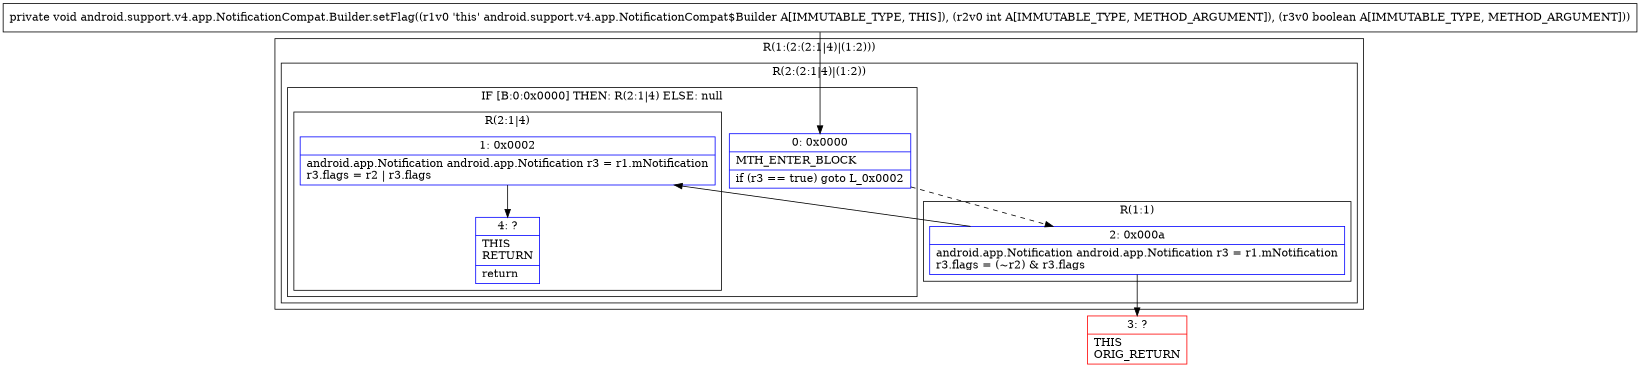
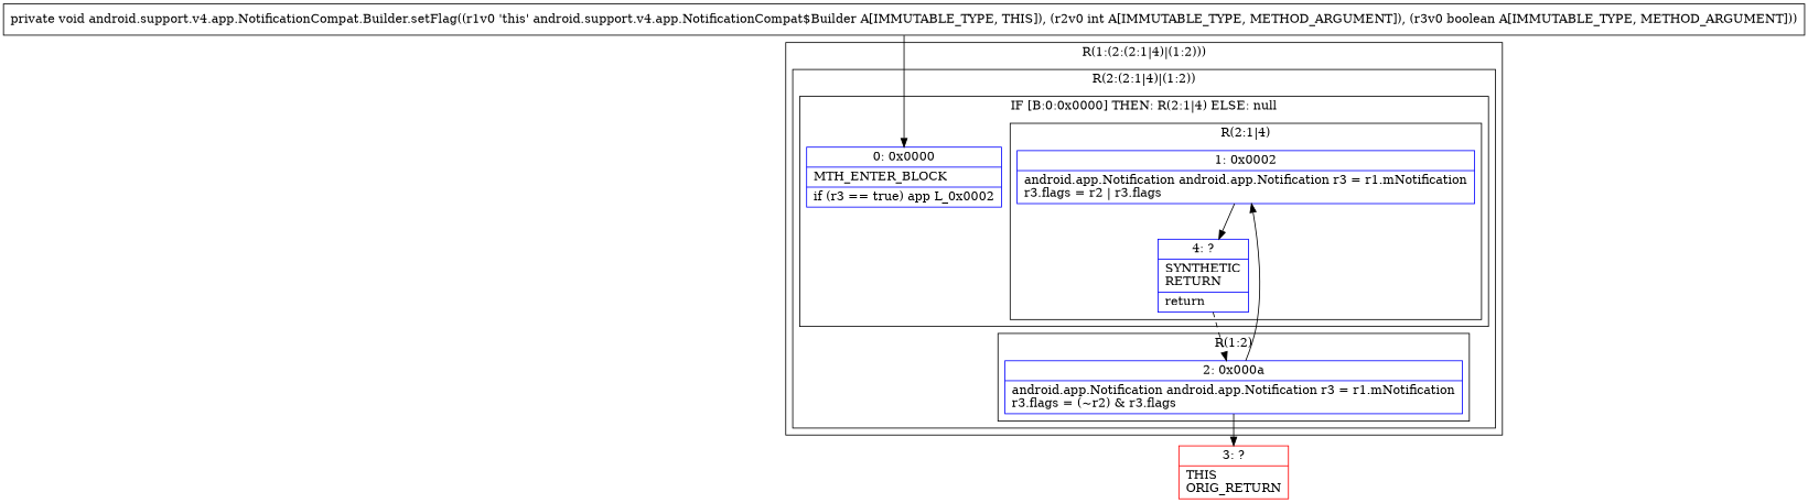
  digraph {
    node [color=blue shape=record]
    n1 [label="{1\:\ 0x0002|android.app.Notification android.app.Notification r3 = r1.mNotification\lr3.flags = r2 \| r3.flags\l}"]
-   n2 [label="{4\:\ ?|THIS\lRETURN\l|return\l}"]
-   n3 [label="{0\:\ 0x0000|MTH_ENTER_BLOCK\l|if (r3 == true) goto L_0x0002\l}"]
+   n2 [label="{4\:\ ?|SYNTHETIC\lRETURN\l|return\l}"]
+   n3 [label="{0\:\ 0x0000|MTH_ENTER_BLOCK\l|if (r3 == true) app L_0x0002\l}"]
    n4 [label="{2\:\ 0x000a|android.app.Notification android.app.Notification r3 = r1.mNotification\lr3.flags = (~r2) & r3.flags\l}"]
    n5 [color=red label="{3\:\ ?|THIS\lORIG_RETURN\l}"]
    n6 [label="{private void android.support.v4.app.NotificationCompat.Builder.setFlag((r1v0 'this' android.support.v4.app.NotificationCompat$Builder A[IMMUTABLE_TYPE, THIS]), (r2v0 int A[IMMUTABLE_TYPE, METHOD_ARGUMENT]), (r3v0 boolean A[IMMUTABLE_TYPE, METHOD_ARGUMENT])) }" color=""]
    subgraph cluster_1 {
      label="R(1:(2:(2:1|4)|(1:2)))"
      subgraph cluster_2 {
        label="R(2:(2:1|4)|(1:2))"
        subgraph cluster_3 {
          label="IF [B:0:0x0000] THEN: R(2:1|4) ELSE: null"
          n3
          subgraph cluster_4 {
            label="R(2:1|4)"
            n1
            n2
          }
        }
        subgraph cluster_5 {
-         label="R(1:1)"
+         label="R(1:2)"
          n4
        }
      }
    }
    n1 -> n2
-   n3 -> n4 [style=dashed]
+   n2 -> n4 [style=dashed]
    n4 -> n1
    n4 -> n5
    n6 -> n3
  }
